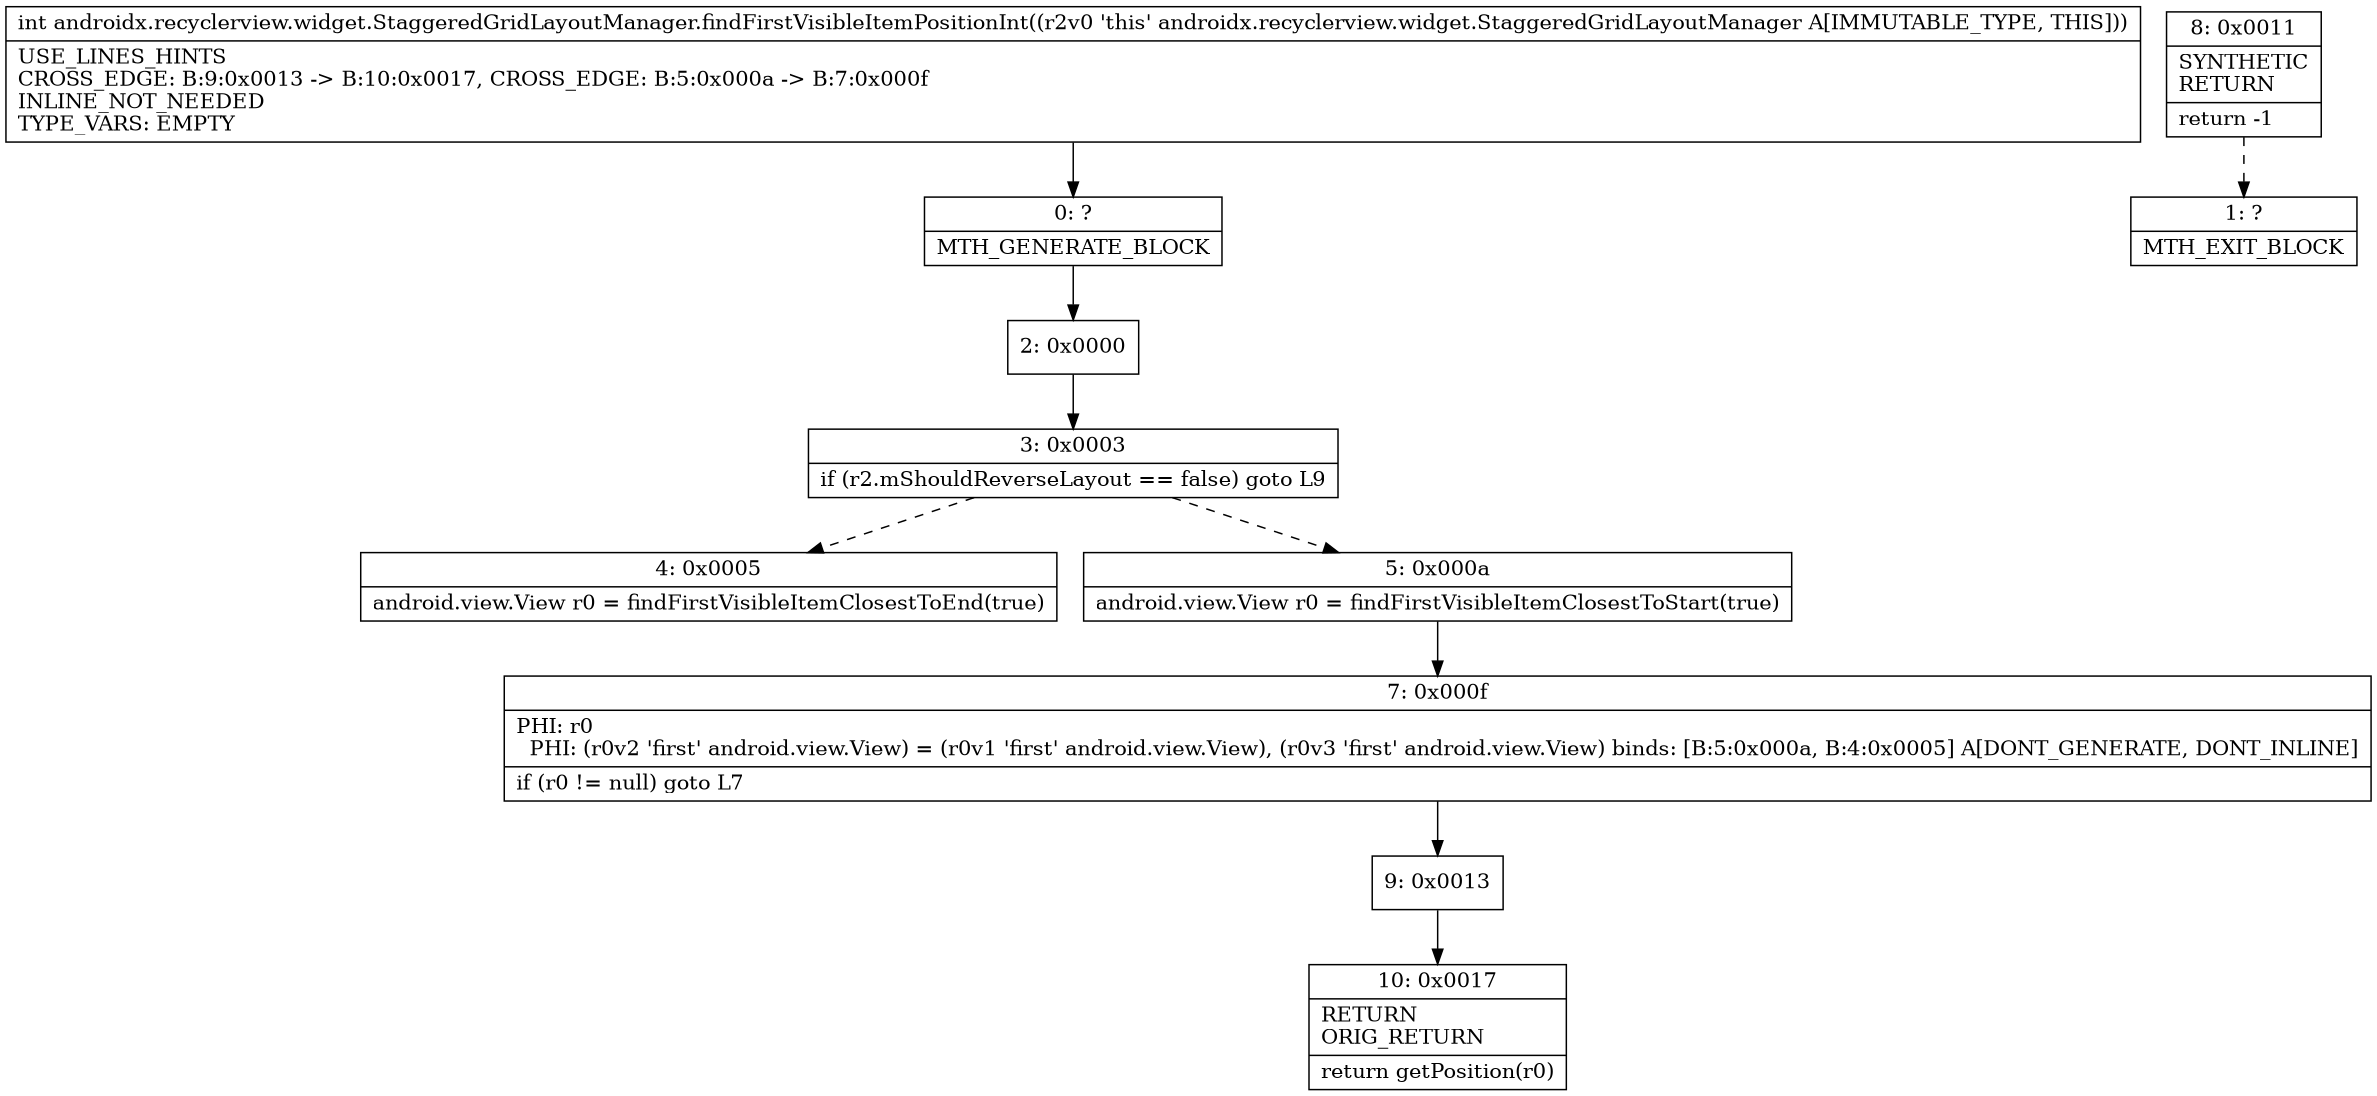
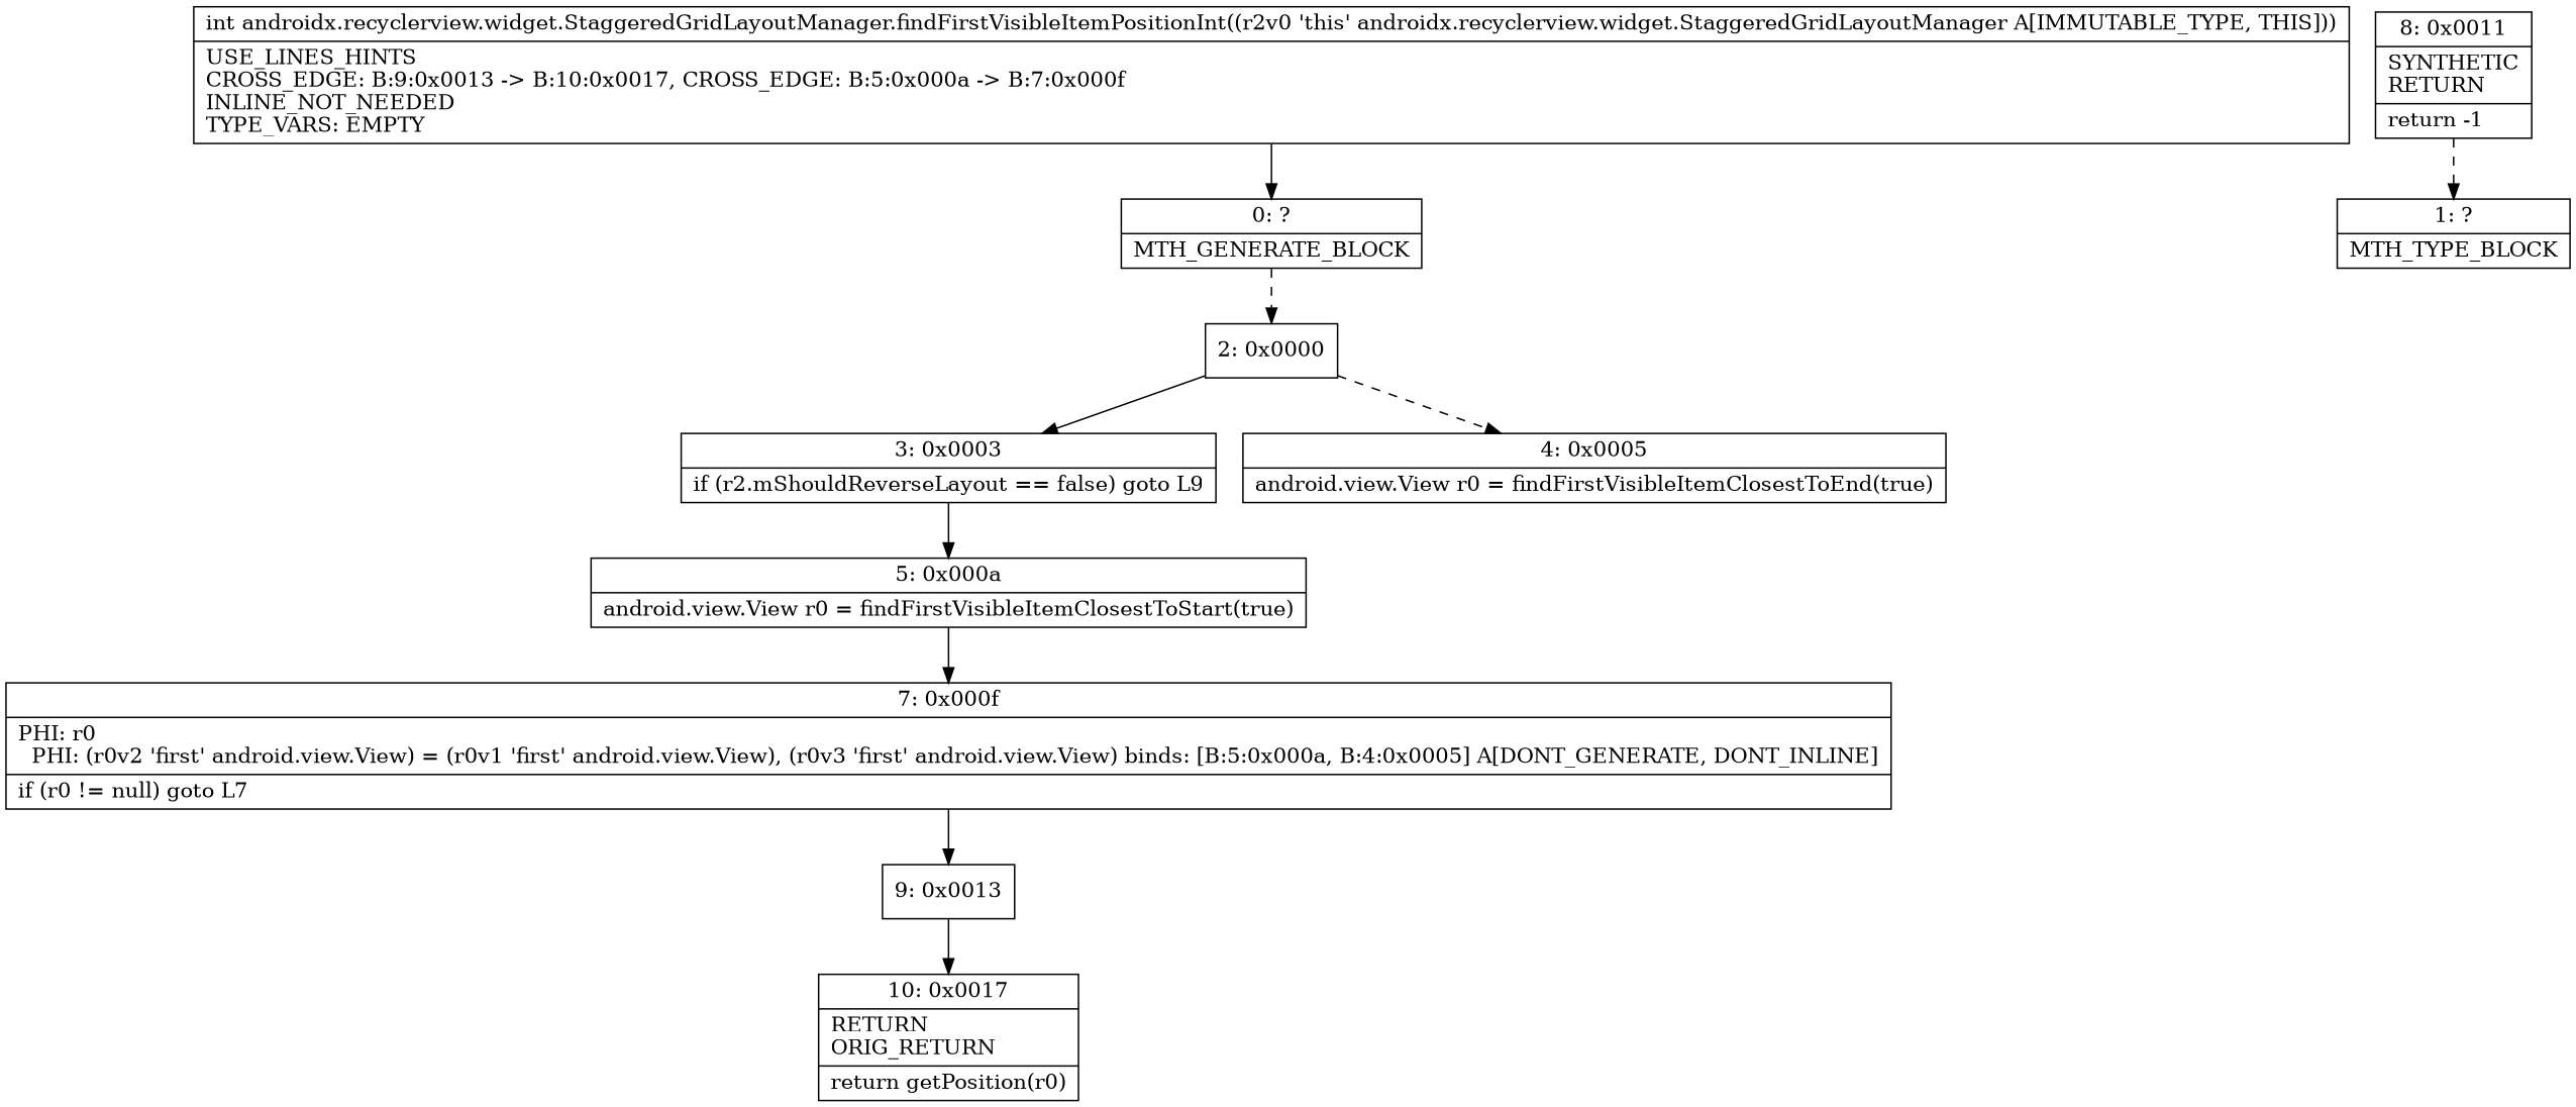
  digraph {
    node [shape=record]
    n1 [label="{0\:\ ?|MTH_GENERATE_BLOCK\l}"]
    n2 [label="{2\:\ 0x0000}"]
    n3 [label="{3\:\ 0x0003|if (r2.mShouldReverseLayout == false) goto L9\l}"]
    n4 [label="{4\:\ 0x0005|android.view.View r0 = findFirstVisibleItemClosestToEnd(true)\l}"]
    n5 [label="{5\:\ 0x000a|android.view.View r0 = findFirstVisibleItemClosestToStart(true)\l}"]
    n6 [label="{7\:\ 0x000f|PHI: r0 \l  PHI: (r0v2 'first' android.view.View) = (r0v1 'first' android.view.View), (r0v3 'first' android.view.View) binds: [B:5:0x000a, B:4:0x0005] A[DONT_GENERATE, DONT_INLINE]\l|if (r0 != null) goto L7\l}"]
    n7 [label="{9\:\ 0x0013}"]
    n8 [label="{8\:\ 0x0011|SYNTHETIC\lRETURN\l|return \-1\l}"]
-   n9 [label="{1\:\ ?|MTH_EXIT_BLOCK\l}"]
+   n9 [label="{1\:\ ?|MTH_TYPE_BLOCK\l}"]
    n10 [label="{10\:\ 0x0017|RETURN\lORIG_RETURN\l|return getPosition(r0)\l}"]
    n11 [label="{int androidx.recyclerview.widget.StaggeredGridLayoutManager.findFirstVisibleItemPositionInt((r2v0 'this' androidx.recyclerview.widget.StaggeredGridLayoutManager A[IMMUTABLE_TYPE, THIS]))  | USE_LINES_HINTS\lCROSS_EDGE: B:9:0x0013 \-\> B:10:0x0017, CROSS_EDGE: B:5:0x000a \-\> B:7:0x000f\lINLINE_NOT_NEEDED\lTYPE_VARS: EMPTY\l}"]
-   n1 -> n2
+   n1 -> n2 [style=dashed]
    n2 -> n3
-   n3 -> n4 [style=dashed]
-   n3 -> n5 [style=dashed]
+   n2 -> n4 [style=dashed]
+   n3 -> n5
    n5 -> n6
    n6 -> n7
    n7 -> n10
    n8 -> n9 [style=dashed]
    n11 -> n1
  }
